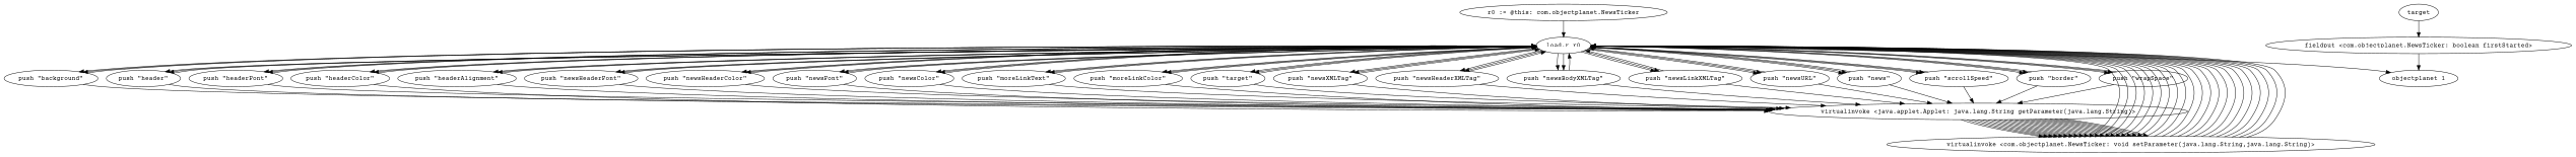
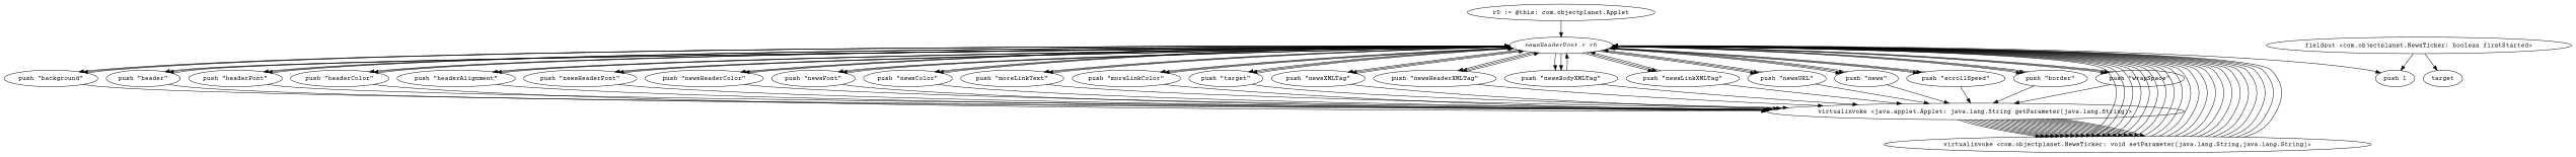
  digraph {
    fontname="Courier Prime"
    node [fontname="Courier Prime"]
    edge [fontname="Courier Prime"]
-   "r0 := @this: com.objectplanet.NewsTicker"
-   "load.r r0"
+   "r0 := @this: com.objectplanet.NewsTicker" [label="r0 := @this: com.objectplanet.Applet"]
+   "load.r r0" [label="newsHeaderFont.r r0"]
    "push \"background\""
    "push \"header\""
    "push \"headerFont\""
    "push \"headerColor\""
    "push \"headerAlignment\""
    "push \"newsHeaderFont\""
    "push \"newsHeaderColor\""
    "push \"newsFont\""
    "push \"newsColor\""
    "push \"moreLinkText\""
    "push \"moreLinkColor\""
    "push \"target\""
    "push \"newsXMLTag\""
    "push \"newsHeaderXMLTag\""
    "push \"newsBodyXMLTag\""
    "push \"newsLinkXMLTag\""
    "push \"newsURL\""
    "push \"news\""
    "push \"scrollSpeed\""
    "push \"border\""
    "push \"wrapSpace\""
-   "push 1" [label="objectplanet 1"]
+   "push 1"
    "virtualinvoke <java.applet.Applet: java.lang.String getParameter(java.lang.String)>"
    "virtualinvoke <com.objectplanet.NewsTicker: void setParameter(java.lang.String,java.lang.String)>"
    "fieldput <com.objectplanet.NewsTicker: boolean firstStarted>"
    n28 [label=target]
    "r0 := @this: com.objectplanet.NewsTicker" -> "load.r r0"
    "load.r r0" -> "push \"background\""
    "load.r r0" -> "push \"background\""
    "load.r r0" -> "push \"header\""
    "load.r r0" -> "push \"header\""
    "load.r r0" -> "push \"headerFont\""
    "load.r r0" -> "push \"headerFont\""
    "load.r r0" -> "push \"headerColor\""
    "load.r r0" -> "push \"headerColor\""
    "load.r r0" -> "push \"headerAlignment\""
    "load.r r0" -> "push \"headerAlignment\""
    "load.r r0" -> "push \"newsHeaderFont\""
    "load.r r0" -> "push \"newsHeaderFont\""
    "load.r r0" -> "push \"newsHeaderColor\""
    "load.r r0" -> "push \"newsHeaderColor\""
    "load.r r0" -> "push \"newsFont\""
    "load.r r0" -> "push \"newsFont\""
    "load.r r0" -> "push \"newsColor\""
    "load.r r0" -> "push \"newsColor\""
    "load.r r0" -> "push \"moreLinkText\""
    "load.r r0" -> "push \"moreLinkText\""
    "load.r r0" -> "push \"moreLinkColor\""
    "load.r r0" -> "push \"moreLinkColor\""
    "load.r r0" -> "push \"target\""
    "load.r r0" -> "push \"target\""
    "load.r r0" -> "push \"newsXMLTag\""
    "load.r r0" -> "push \"newsXMLTag\""
    "load.r r0" -> "push \"newsHeaderXMLTag\""
    "load.r r0" -> "push \"newsHeaderXMLTag\""
    "load.r r0" -> "push \"newsBodyXMLTag\""
    "load.r r0" -> "push \"newsBodyXMLTag\""
    "load.r r0" -> "push \"newsLinkXMLTag\""
    "load.r r0" -> "push \"newsLinkXMLTag\""
    "load.r r0" -> "push \"newsURL\""
    "load.r r0" -> "push \"newsURL\""
    "load.r r0" -> "push \"news\""
    "load.r r0" -> "push \"news\""
    "load.r r0" -> "push \"scrollSpeed\""
    "load.r r0" -> "push \"scrollSpeed\""
    "load.r r0" -> "push \"border\""
    "load.r r0" -> "push \"border\""
    "load.r r0" -> "push \"wrapSpace\""
    "load.r r0" -> "push \"wrapSpace\""
    "load.r r0" -> "push 1"
    "push \"background\"" -> "load.r r0"
    "push \"background\"" -> "virtualinvoke <java.applet.Applet: java.lang.String getParameter(java.lang.String)>"
    "push \"header\"" -> "load.r r0"
    "push \"header\"" -> "virtualinvoke <java.applet.Applet: java.lang.String getParameter(java.lang.String)>"
    "push \"headerFont\"" -> "load.r r0"
    "push \"headerFont\"" -> "virtualinvoke <java.applet.Applet: java.lang.String getParameter(java.lang.String)>"
    "push \"headerColor\"" -> "load.r r0"
    "push \"headerColor\"" -> "virtualinvoke <java.applet.Applet: java.lang.String getParameter(java.lang.String)>"
    "push \"headerAlignment\"" -> "load.r r0"
    "push \"headerAlignment\"" -> "virtualinvoke <java.applet.Applet: java.lang.String getParameter(java.lang.String)>"
    "push \"newsHeaderFont\"" -> "load.r r0"
    "push \"newsHeaderFont\"" -> "virtualinvoke <java.applet.Applet: java.lang.String getParameter(java.lang.String)>"
    "push \"newsHeaderColor\"" -> "load.r r0"
    "push \"newsHeaderColor\"" -> "virtualinvoke <java.applet.Applet: java.lang.String getParameter(java.lang.String)>"
    "push \"newsFont\"" -> "load.r r0"
    "push \"newsFont\"" -> "virtualinvoke <java.applet.Applet: java.lang.String getParameter(java.lang.String)>"
    "push \"newsColor\"" -> "load.r r0"
    "push \"newsColor\"" -> "virtualinvoke <java.applet.Applet: java.lang.String getParameter(java.lang.String)>"
    "push \"moreLinkText\"" -> "load.r r0"
    "push \"moreLinkText\"" -> "virtualinvoke <java.applet.Applet: java.lang.String getParameter(java.lang.String)>"
    "push \"moreLinkColor\"" -> "load.r r0"
    "push \"moreLinkColor\"" -> "virtualinvoke <java.applet.Applet: java.lang.String getParameter(java.lang.String)>"
    "push \"target\"" -> "load.r r0"
    "push \"target\"" -> "virtualinvoke <java.applet.Applet: java.lang.String getParameter(java.lang.String)>"
    "push \"newsXMLTag\"" -> "load.r r0"
    "push \"newsXMLTag\"" -> "virtualinvoke <java.applet.Applet: java.lang.String getParameter(java.lang.String)>"
    "push \"newsHeaderXMLTag\"" -> "load.r r0"
    "push \"newsHeaderXMLTag\"" -> "virtualinvoke <java.applet.Applet: java.lang.String getParameter(java.lang.String)>"
    "push \"newsBodyXMLTag\"" -> "load.r r0"
    "push \"newsBodyXMLTag\"" -> "virtualinvoke <java.applet.Applet: java.lang.String getParameter(java.lang.String)>"
    "push \"newsLinkXMLTag\"" -> "load.r r0"
    "push \"newsLinkXMLTag\"" -> "virtualinvoke <java.applet.Applet: java.lang.String getParameter(java.lang.String)>"
    "push \"newsURL\"" -> "load.r r0"
    "push \"newsURL\"" -> "virtualinvoke <java.applet.Applet: java.lang.String getParameter(java.lang.String)>"
    "push \"news\"" -> "load.r r0"
    "push \"news\"" -> "virtualinvoke <java.applet.Applet: java.lang.String getParameter(java.lang.String)>"
    "push \"scrollSpeed\"" -> "load.r r0"
    "push \"scrollSpeed\"" -> "virtualinvoke <java.applet.Applet: java.lang.String getParameter(java.lang.String)>"
    "push \"border\"" -> "load.r r0"
    "push \"border\"" -> "virtualinvoke <java.applet.Applet: java.lang.String getParameter(java.lang.String)>"
    "push \"wrapSpace\"" -> "load.r r0"
    "push \"wrapSpace\"" -> "virtualinvoke <java.applet.Applet: java.lang.String getParameter(java.lang.String)>"
    "virtualinvoke <java.applet.Applet: java.lang.String getParameter(java.lang.String)>" -> "virtualinvoke <com.objectplanet.NewsTicker: void setParameter(java.lang.String,java.lang.String)>"
    "virtualinvoke <java.applet.Applet: java.lang.String getParameter(java.lang.String)>" -> "virtualinvoke <com.objectplanet.NewsTicker: void setParameter(java.lang.String,java.lang.String)>"
    "virtualinvoke <java.applet.Applet: java.lang.String getParameter(java.lang.String)>" -> "virtualinvoke <com.objectplanet.NewsTicker: void setParameter(java.lang.String,java.lang.String)>"
    "virtualinvoke <java.applet.Applet: java.lang.String getParameter(java.lang.String)>" -> "virtualinvoke <com.objectplanet.NewsTicker: void setParameter(java.lang.String,java.lang.String)>"
    "virtualinvoke <java.applet.Applet: java.lang.String getParameter(java.lang.String)>" -> "virtualinvoke <com.objectplanet.NewsTicker: void setParameter(java.lang.String,java.lang.String)>"
    "virtualinvoke <java.applet.Applet: java.lang.String getParameter(java.lang.String)>" -> "virtualinvoke <com.objectplanet.NewsTicker: void setParameter(java.lang.String,java.lang.String)>"
    "virtualinvoke <java.applet.Applet: java.lang.String getParameter(java.lang.String)>" -> "virtualinvoke <com.objectplanet.NewsTicker: void setParameter(java.lang.String,java.lang.String)>"
    "virtualinvoke <java.applet.Applet: java.lang.String getParameter(java.lang.String)>" -> "virtualinvoke <com.objectplanet.NewsTicker: void setParameter(java.lang.String,java.lang.String)>"
    "virtualinvoke <java.applet.Applet: java.lang.String getParameter(java.lang.String)>" -> "virtualinvoke <com.objectplanet.NewsTicker: void setParameter(java.lang.String,java.lang.String)>"
    "virtualinvoke <java.applet.Applet: java.lang.String getParameter(java.lang.String)>" -> "virtualinvoke <com.objectplanet.NewsTicker: void setParameter(java.lang.String,java.lang.String)>"
    "virtualinvoke <java.applet.Applet: java.lang.String getParameter(java.lang.String)>" -> "virtualinvoke <com.objectplanet.NewsTicker: void setParameter(java.lang.String,java.lang.String)>"
    "virtualinvoke <java.applet.Applet: java.lang.String getParameter(java.lang.String)>" -> "virtualinvoke <com.objectplanet.NewsTicker: void setParameter(java.lang.String,java.lang.String)>"
    "virtualinvoke <java.applet.Applet: java.lang.String getParameter(java.lang.String)>" -> "virtualinvoke <com.objectplanet.NewsTicker: void setParameter(java.lang.String,java.lang.String)>"
    "virtualinvoke <java.applet.Applet: java.lang.String getParameter(java.lang.String)>" -> "virtualinvoke <com.objectplanet.NewsTicker: void setParameter(java.lang.String,java.lang.String)>"
    "virtualinvoke <java.applet.Applet: java.lang.String getParameter(java.lang.String)>" -> "virtualinvoke <com.objectplanet.NewsTicker: void setParameter(java.lang.String,java.lang.String)>"
    "virtualinvoke <java.applet.Applet: java.lang.String getParameter(java.lang.String)>" -> "virtualinvoke <com.objectplanet.NewsTicker: void setParameter(java.lang.String,java.lang.String)>"
    "virtualinvoke <java.applet.Applet: java.lang.String getParameter(java.lang.String)>" -> "virtualinvoke <com.objectplanet.NewsTicker: void setParameter(java.lang.String,java.lang.String)>"
    "virtualinvoke <java.applet.Applet: java.lang.String getParameter(java.lang.String)>" -> "virtualinvoke <com.objectplanet.NewsTicker: void setParameter(java.lang.String,java.lang.String)>"
    "virtualinvoke <java.applet.Applet: java.lang.String getParameter(java.lang.String)>" -> "virtualinvoke <com.objectplanet.NewsTicker: void setParameter(java.lang.String,java.lang.String)>"
    "virtualinvoke <java.applet.Applet: java.lang.String getParameter(java.lang.String)>" -> "virtualinvoke <com.objectplanet.NewsTicker: void setParameter(java.lang.String,java.lang.String)>"
    "virtualinvoke <java.applet.Applet: java.lang.String getParameter(java.lang.String)>" -> "virtualinvoke <com.objectplanet.NewsTicker: void setParameter(java.lang.String,java.lang.String)>"
    "virtualinvoke <com.objectplanet.NewsTicker: void setParameter(java.lang.String,java.lang.String)>" -> "load.r r0"
    "virtualinvoke <com.objectplanet.NewsTicker: void setParameter(java.lang.String,java.lang.String)>" -> "load.r r0"
    "virtualinvoke <com.objectplanet.NewsTicker: void setParameter(java.lang.String,java.lang.String)>" -> "load.r r0"
    "virtualinvoke <com.objectplanet.NewsTicker: void setParameter(java.lang.String,java.lang.String)>" -> "load.r r0"
    "virtualinvoke <com.objectplanet.NewsTicker: void setParameter(java.lang.String,java.lang.String)>" -> "load.r r0"
    "virtualinvoke <com.objectplanet.NewsTicker: void setParameter(java.lang.String,java.lang.String)>" -> "load.r r0"
    "virtualinvoke <com.objectplanet.NewsTicker: void setParameter(java.lang.String,java.lang.String)>" -> "load.r r0"
    "virtualinvoke <com.objectplanet.NewsTicker: void setParameter(java.lang.String,java.lang.String)>" -> "load.r r0"
    "virtualinvoke <com.objectplanet.NewsTicker: void setParameter(java.lang.String,java.lang.String)>" -> "load.r r0"
    "virtualinvoke <com.objectplanet.NewsTicker: void setParameter(java.lang.String,java.lang.String)>" -> "load.r r0"
    "virtualinvoke <com.objectplanet.NewsTicker: void setParameter(java.lang.String,java.lang.String)>" -> "load.r r0"
    "virtualinvoke <com.objectplanet.NewsTicker: void setParameter(java.lang.String,java.lang.String)>" -> "load.r r0"
    "virtualinvoke <com.objectplanet.NewsTicker: void setParameter(java.lang.String,java.lang.String)>" -> "load.r r0"
    "virtualinvoke <com.objectplanet.NewsTicker: void setParameter(java.lang.String,java.lang.String)>" -> "load.r r0"
    "virtualinvoke <com.objectplanet.NewsTicker: void setParameter(java.lang.String,java.lang.String)>" -> "load.r r0"
    "virtualinvoke <com.objectplanet.NewsTicker: void setParameter(java.lang.String,java.lang.String)>" -> "load.r r0"
    "virtualinvoke <com.objectplanet.NewsTicker: void setParameter(java.lang.String,java.lang.String)>" -> "load.r r0"
    "virtualinvoke <com.objectplanet.NewsTicker: void setParameter(java.lang.String,java.lang.String)>" -> "load.r r0"
    "virtualinvoke <com.objectplanet.NewsTicker: void setParameter(java.lang.String,java.lang.String)>" -> "load.r r0"
    "virtualinvoke <com.objectplanet.NewsTicker: void setParameter(java.lang.String,java.lang.String)>" -> "load.r r0"
    "virtualinvoke <com.objectplanet.NewsTicker: void setParameter(java.lang.String,java.lang.String)>" -> "load.r r0"
    "fieldput <com.objectplanet.NewsTicker: boolean firstStarted>" -> "push 1"
-   n28 -> "fieldput <com.objectplanet.NewsTicker: boolean firstStarted>"
+   "fieldput <com.objectplanet.NewsTicker: boolean firstStarted>" -> n28
  }
